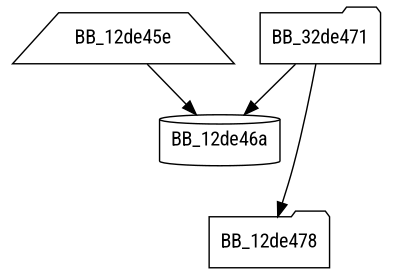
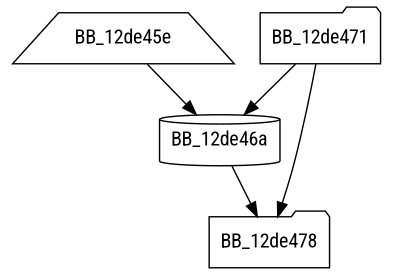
  digraph {
    fontname="Roboto Condensed"
    node [fontname="Roboto Condensed" shape=folder]
    edge [fontname="Roboto Condensed"]
    BB_12de45e [shape=trapezium]
    BB_12de46a [shape=cylinder]
    BB_12de478
-   BB_12de471 [label=BB_32de471]
+   BB_12de471
    BB_12de45e -> BB_12de46a
+   BB_12de46a -> BB_12de478
    BB_12de471 -> BB_12de46a
    BB_12de471 -> BB_12de478
  }
